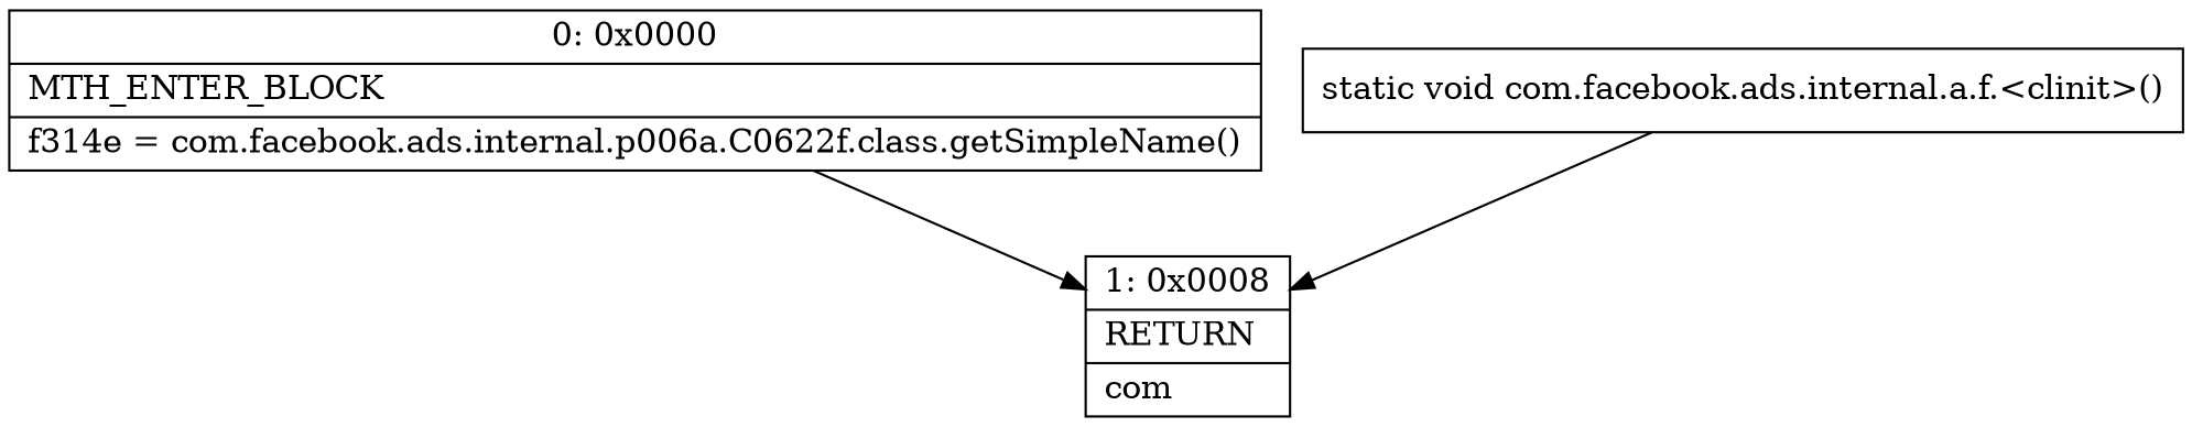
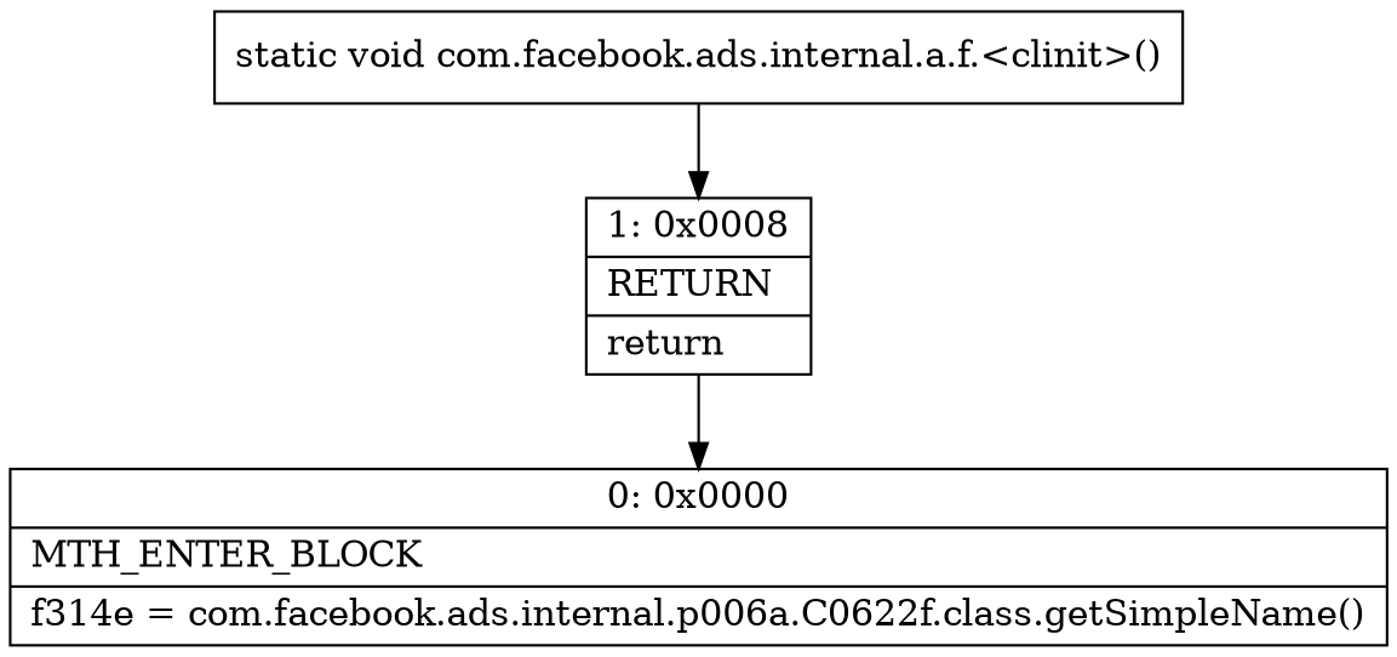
  digraph {
    node [shape=record]
    n1 [label="{0\:\ 0x0000|MTH_ENTER_BLOCK\l|f314e = com.facebook.ads.internal.p006a.C0622f.class.getSimpleName()\l}"]
-   n2 [label="{1\:\ 0x0008|RETURN\l|com\l}"]
+   n2 [label="{1\:\ 0x0008|RETURN\l|return\l}"]
    n3 [label="{static void com.facebook.ads.internal.a.f.\<clinit\>() }"]
-   n1 -> n2
+   n2 -> n1
    n3 -> n2
  }
